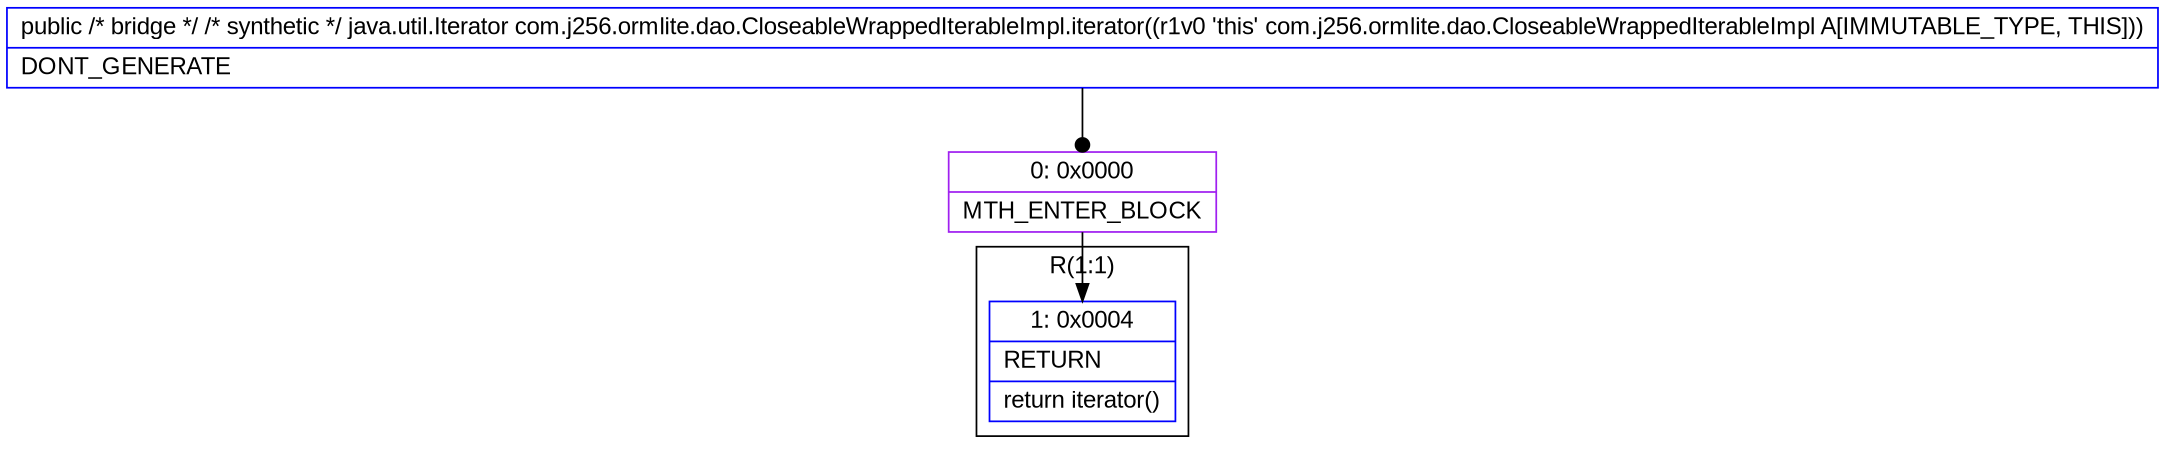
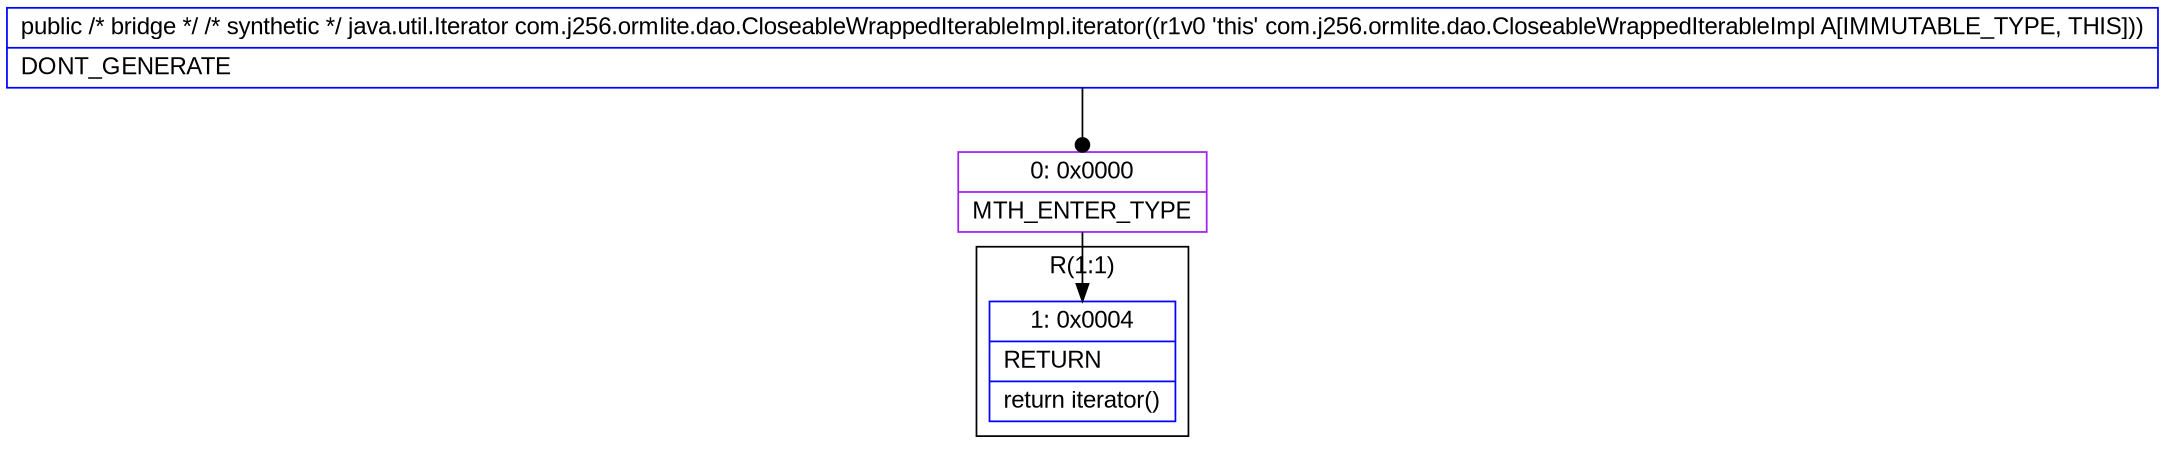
  digraph {
    fontname="Liberation Sans"
    node [color=blue shape=record fontname="Liberation Sans"]
    edge [color=black fontname="Liberation Sans"]
    n1 [label="{1\:\ 0x0004|RETURN\l|return iterator()\l}"]
-   n2 [color=purple label="{0\:\ 0x0000|MTH_ENTER_BLOCK\l}"]
+   n2 [color=purple label="{0\:\ 0x0000|MTH_ENTER_TYPE\l}"]
    n3 [label="{public \/* bridge *\/ \/* synthetic *\/ java.util.Iterator com.j256.ormlite.dao.CloseableWrappedIterableImpl.iterator((r1v0 'this' com.j256.ormlite.dao.CloseableWrappedIterableImpl A[IMMUTABLE_TYPE, THIS]))  | DONT_GENERATE\l}"]
    subgraph cluster_1 {
      label="R(1:1)"
      n1
    }
    n2 -> n1 [arrowhead=normal]
    n3 -> n2 [arrowhead=dot]
  }
